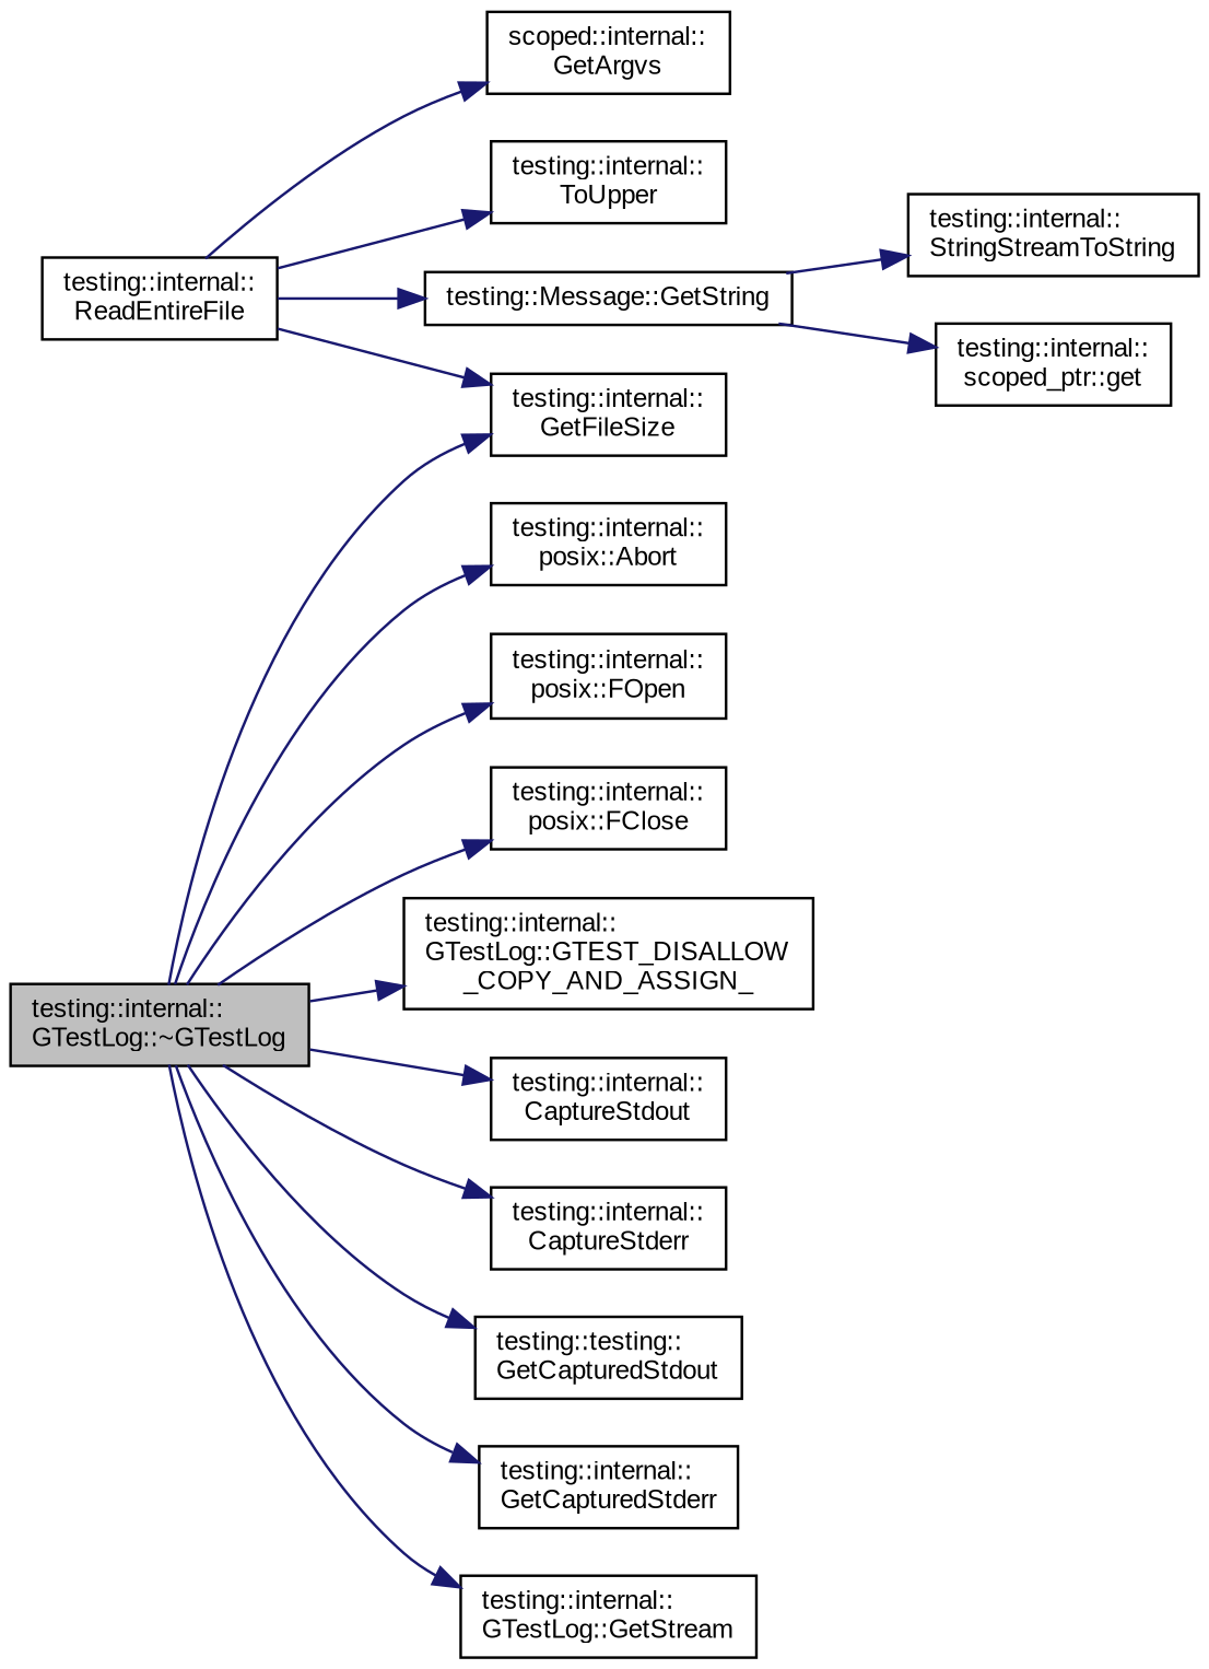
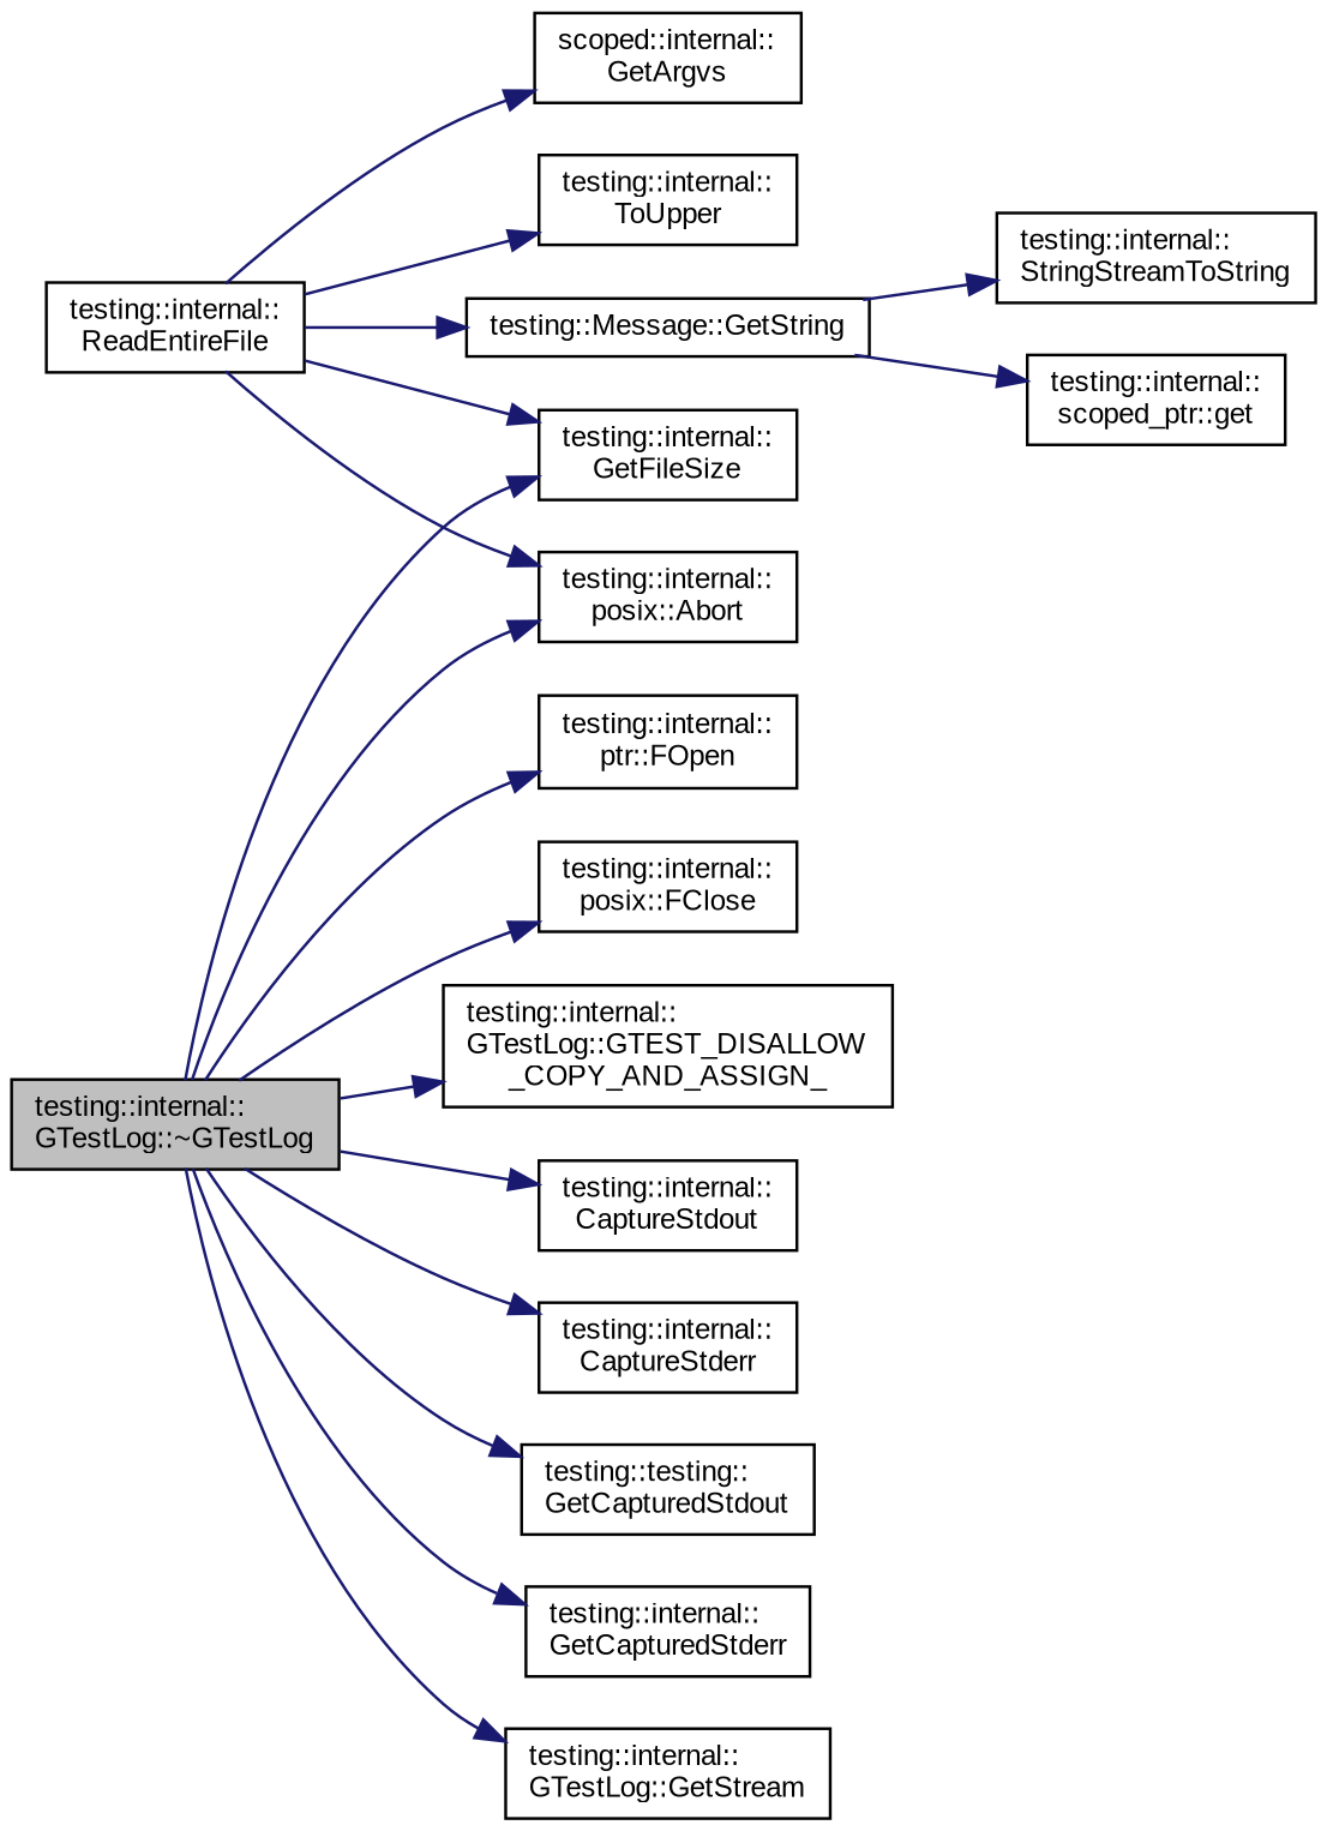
  digraph {
    fontname="Liberation Sans"
    rankdir=LR
    node [color=black fillcolor=white fontname="Liberation Sans" fontsize=10 shape=record style=filled]
    edge [color=midnightblue fontname="Liberation Sans" fontsize=10 labelfontname=Helvetica labelfontsize=10 style=solid]
    n1 [fillcolor=grey75 fontcolor=black height=0.2 label="testing::internal::\lGTestLog::~GTestLog" width=0.4]
    n2 [height=0.2 label="testing::internal::\lGTestLog::GetStream" width=0.4]
    n3 [height=0.2 label="testing::internal::\lposix::Abort" width=0.4]
-   n4 [height=0.2 label="testing::internal::\lposix::FOpen" width=0.4]
+   n4 [height=0.2 label="testing::internal::\lptr::FOpen" width=0.4]
    n5 [height=0.2 label="testing::internal::\lposix::FClose" width=0.4]
    n6 [height=0.2 label="testing::internal::\lGTestLog::GTEST_DISALLOW\l_COPY_AND_ASSIGN_" width=0.4]
    n7 [height=0.2 label="testing::internal::\lCaptureStdout" width=0.4]
    n8 [height=0.2 label="testing::internal::\lCaptureStderr" width=0.4]
    n9 [height=0.2 label="testing::testing::\lGetCapturedStdout" width=0.4]
    n10 [height=0.2 label="testing::internal::\lGetCapturedStderr" width=0.4]
    n11 [height=0.2 label="testing::internal::\lGetFileSize" width=0.4]
    n12 [height=0.2 label="testing::internal::\lReadEntireFile" width=0.4]
    n13 [height=0.2 label="scoped::internal::\lGetArgvs" width=0.4]
    n14 [height=0.2 label="testing::internal::\lToUpper" width=0.4]
    n15 [height=0.2 label="testing::Message::GetString" width=0.4]
    n16 [height=0.2 label="testing::internal::\lStringStreamToString" width=0.4]
    n17 [height=0.2 label="testing::internal::\lscoped_ptr::get" width=0.4]
    n1 -> n2
    n1 -> n3
    n1 -> n4
    n1 -> n5
    n1 -> n6
    n1 -> n7
    n1 -> n8
    n1 -> n9
    n1 -> n10
    n1 -> n11
+   n12 -> n3
    n12 -> n11
    n12 -> n13
    n12 -> n14
    n12 -> n15
    n15 -> n16
    n15 -> n17
  }
